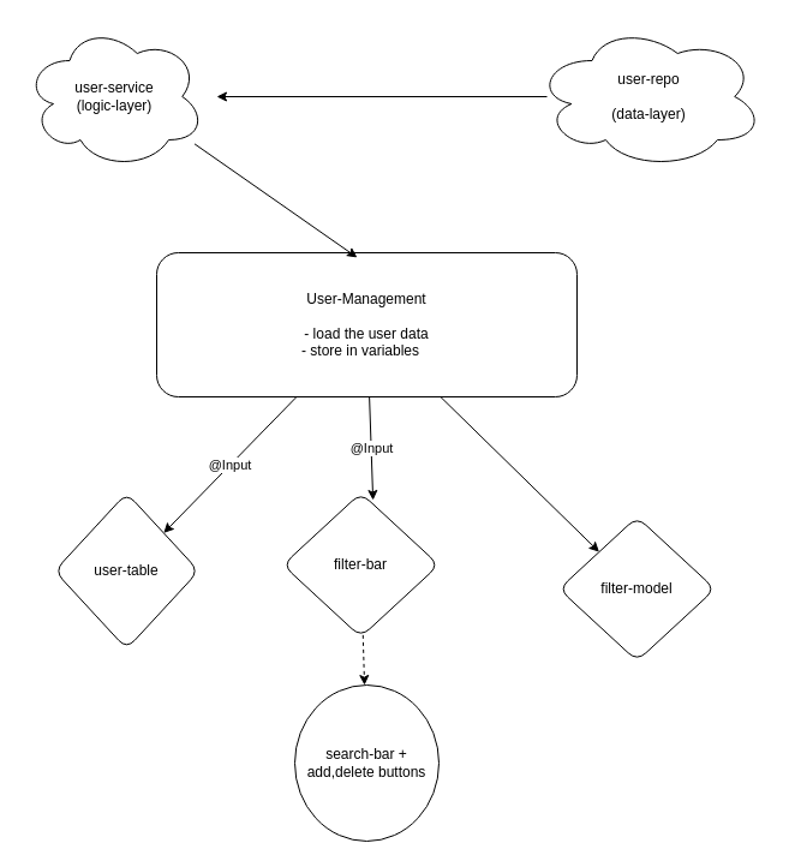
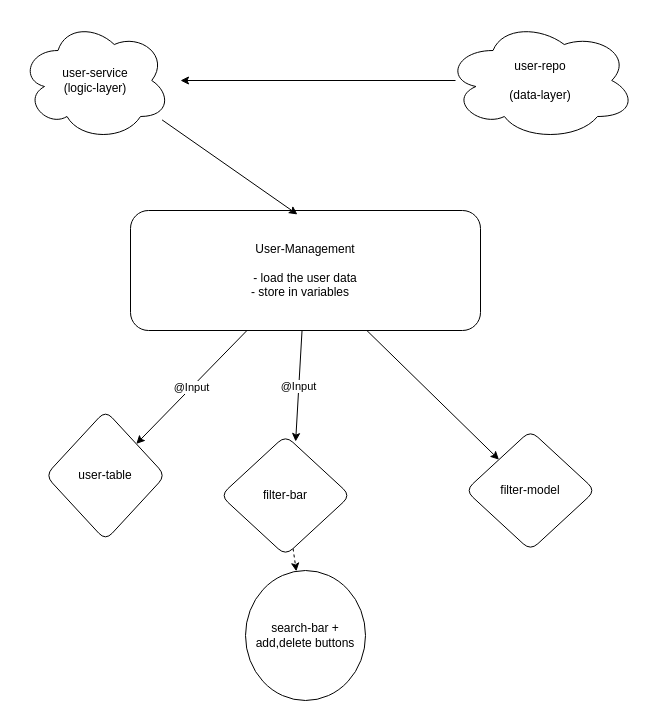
  <mxCell id="0" />
  <mxCell id="1" parent="0" />
  <mxCell id="2" value="@Input" style="edgeStyle=none;html=1;" parent="1" source="4" target="5" edge="1"><mxGeometry relative="1" as="geometry" /></mxCell>
  <mxCell id="3" value="" style="edgeStyle=none;html=1;" parent="1" source="4" target="14" edge="1"><mxGeometry relative="1" as="geometry" /></mxCell>
  <mxCell id="4" value="User-Management&lt;div&gt;&lt;br&gt;&lt;/div&gt;&lt;div&gt;- load the user data&lt;/div&gt;&lt;div&gt;- store in variables&amp;nbsp; &amp;nbsp;&lt;/div&gt;" style="rounded=1;whiteSpace=wrap;html=1;" parent="1" vertex="1"><mxGeometry x="130" y="210" width="350" height="120" as="geometry" /></mxCell>
  <mxCell id="5" value="user-table" style="rhombus;whiteSpace=wrap;html=1;rounded=1;" parent="1" vertex="1"><mxGeometry x="45" y="410" width="120" height="130" as="geometry" /></mxCell>
  <mxCell id="6" value="" style="edgeStyle=none;html=1;dashed=1;" parent="1" source="7" target="9" edge="1"><mxGeometry relative="1" as="geometry" /></mxCell>
- <mxCell id="7" value="filter-bar" style="rhombus;whiteSpace=wrap;html=1;rounded=1;" parent="1" vertex="1"><mxGeometry x="235" y="410" width="130" height="120" as="geometry" /></mxCell>
+ <mxCell id="7" value="filter-bar" style="rhombus;whiteSpace=wrap;html=1;rounded=1;" parent="1" vertex="1"><mxGeometry x="220" y="435" width="130" height="120" as="geometry" /></mxCell>
  <mxCell id="8" value="@Input" style="edgeStyle=none;html=1;entryX=0.578;entryY=0.05;entryDx=0;entryDy=0;entryPerimeter=0;" parent="1" source="4" target="7" edge="1"><mxGeometry relative="1" as="geometry" /></mxCell>
  <mxCell id="9" value="search-bar + add,delete buttons" style="ellipse;whiteSpace=wrap;html=1;rounded=1;" parent="1" vertex="1"><mxGeometry x="245" y="570" width="120" height="130" as="geometry" /></mxCell>
  <mxCell id="10" value="user-service&lt;div&gt;(logic-layer)&lt;/div&gt;" style="ellipse;shape=cloud;whiteSpace=wrap;html=1;" parent="1" vertex="1"><mxGeometry x="20" y="20" width="150" height="120" as="geometry" /></mxCell>
  <mxCell id="11" style="edgeStyle=none;html=1;" parent="1" edge="1"><mxGeometry relative="1" as="geometry"><mxPoint x="455" y="80" as="sourcePoint" /><mxPoint x="180" y="80" as="targetPoint" /></mxGeometry></mxCell>
  <mxCell id="12" value="user-repo&lt;div&gt;&lt;br&gt;&lt;/div&gt;&lt;div&gt;(data-layer)&lt;/div&gt;" style="ellipse;shape=cloud;whiteSpace=wrap;html=1;" parent="1" vertex="1"><mxGeometry x="445" y="20" width="190" height="120" as="geometry" /></mxCell>
  <mxCell id="13" style="edgeStyle=none;html=1;entryX=0.477;entryY=0.033;entryDx=0;entryDy=0;entryPerimeter=0;" parent="1" target="4" edge="1"><mxGeometry relative="1" as="geometry"><mxPoint x="161.571" y="119.393" as="sourcePoint" /></mxGeometry></mxCell>
  <mxCell id="14" value="filter-model" style="rhombus;whiteSpace=wrap;html=1;rounded=1;" parent="1" vertex="1"><mxGeometry x="465" y="430" width="130" height="120" as="geometry" /></mxCell>
